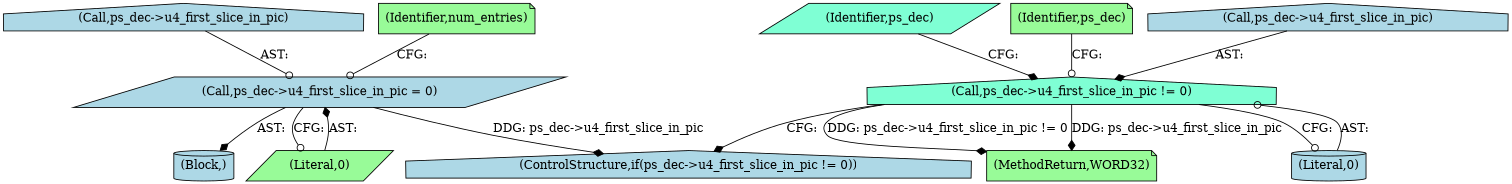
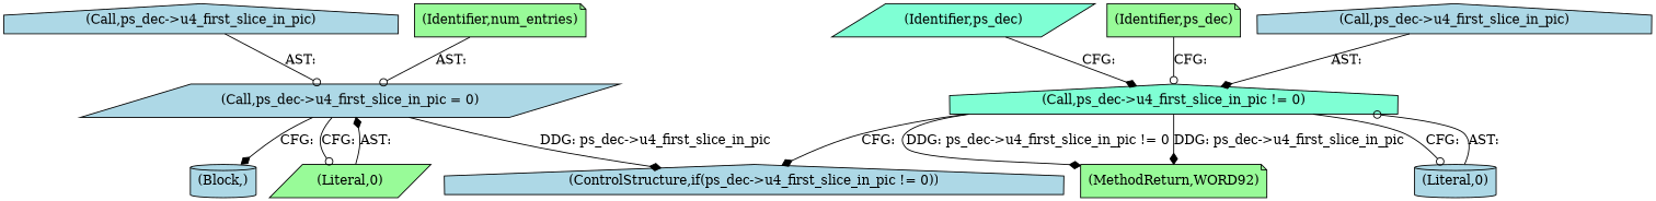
  digraph {
    node [fillcolor=lightblue shape=house style=filled]
    edge [arrowhead=diamond]
    n1 [fillcolor=aquamarine label="(Call,ps_dec->u4_first_slice_in_pic != 0)"]
    n2 [label="(Literal,0)" shape=cylinder]
    n3 [label="(ControlStructure,if(ps_dec->u4_first_slice_in_pic != 0))"]
-   n4 [fillcolor=palegreen label="(MethodReturn,WORD32)" shape=note]
+   n4 [fillcolor=palegreen label="(MethodReturn,WORD92)" shape=note]
    n5 [label="(Call,ps_dec->u4_first_slice_in_pic = 0)" shape=parallelogram]
    n6 [label="(Block,)" shape=cylinder]
    n7 [fillcolor=palegreen label="(Literal,0)" shape=parallelogram]
    n8 [label="(Call,ps_dec->u4_first_slice_in_pic)"]
    n9 [fillcolor=aquamarine label="(Identifier,ps_dec)" shape=parallelogram]
    n10 [fillcolor=palegreen label="(Identifier,ps_dec)" shape=note]
    n11 [label="(Call,ps_dec->u4_first_slice_in_pic)"]
    n12 [fillcolor=palegreen label="(Identifier,num_entries)" shape=note]
    n1 -> n2 [arrowhead=odot label="CFG: "]
    n1 -> n3 [label="CFG: "]
    n1 -> n4 [label="DDG: ps_dec->u4_first_slice_in_pic"]
    n1 -> n4 [label="DDG: ps_dec->u4_first_slice_in_pic != 0"]
    n2 -> n1 [arrowhead=odot label="AST: "]
    n5 -> n3 [label="DDG: ps_dec->u4_first_slice_in_pic"]
-   n5 -> n6 [label="AST: "]
+   n5 -> n6 [label="CFG: "]
    n5 -> n7 [arrowhead=odot label="CFG: "]
    n7 -> n5 [label="AST: "]
    n8 -> n5 [arrowhead=odot label="AST: "]
    n9 -> n1 [label="CFG: "]
    n10 -> n1 [arrowhead=odot label="CFG: "]
    n11 -> n1 [label="AST: "]
-   n12 -> n5 [arrowhead=odot label="CFG: "]
+   n12 -> n5 [arrowhead=odot label="AST: "]
  }
